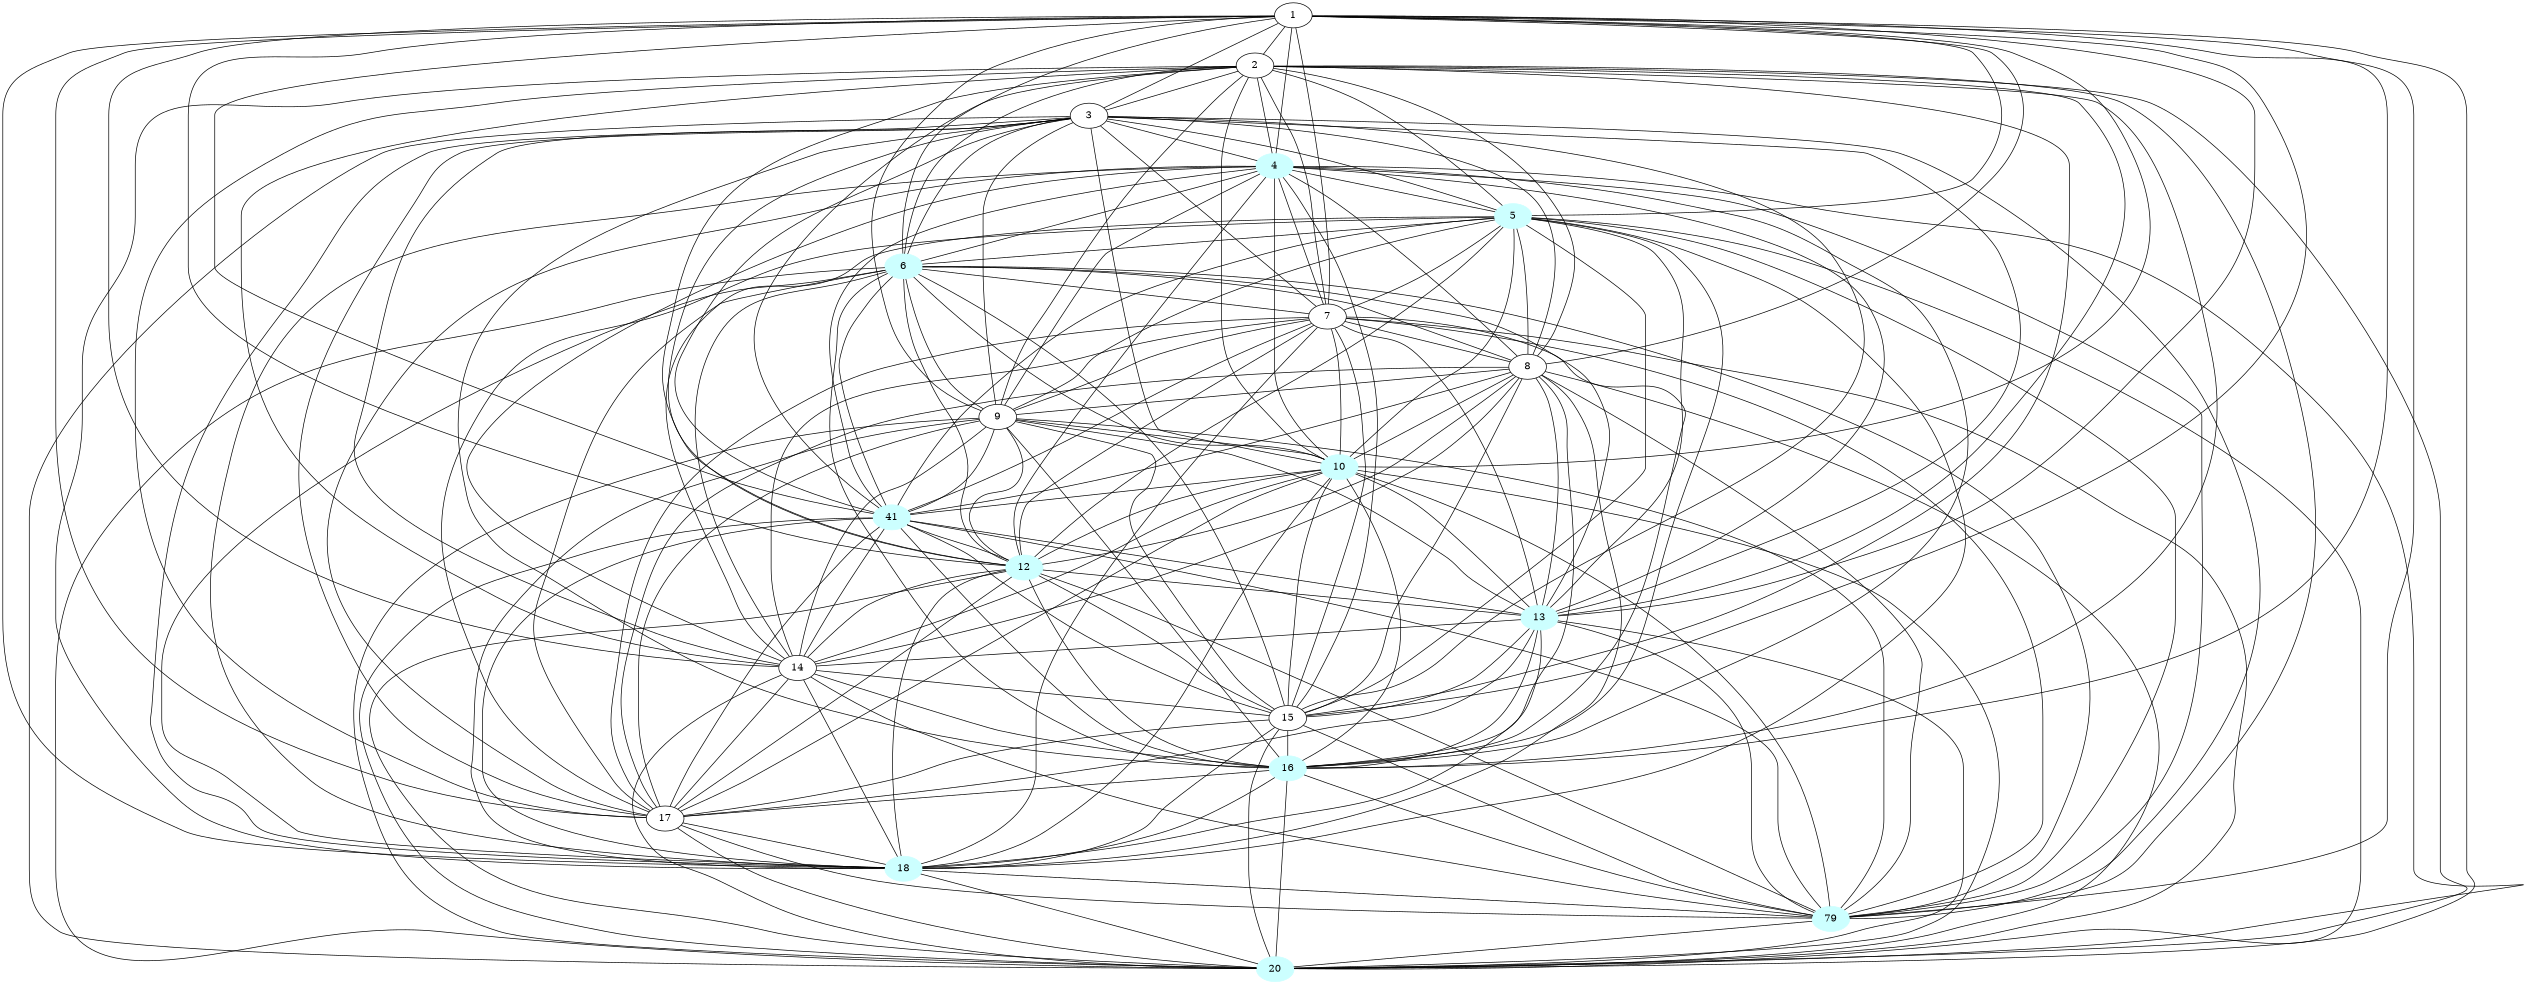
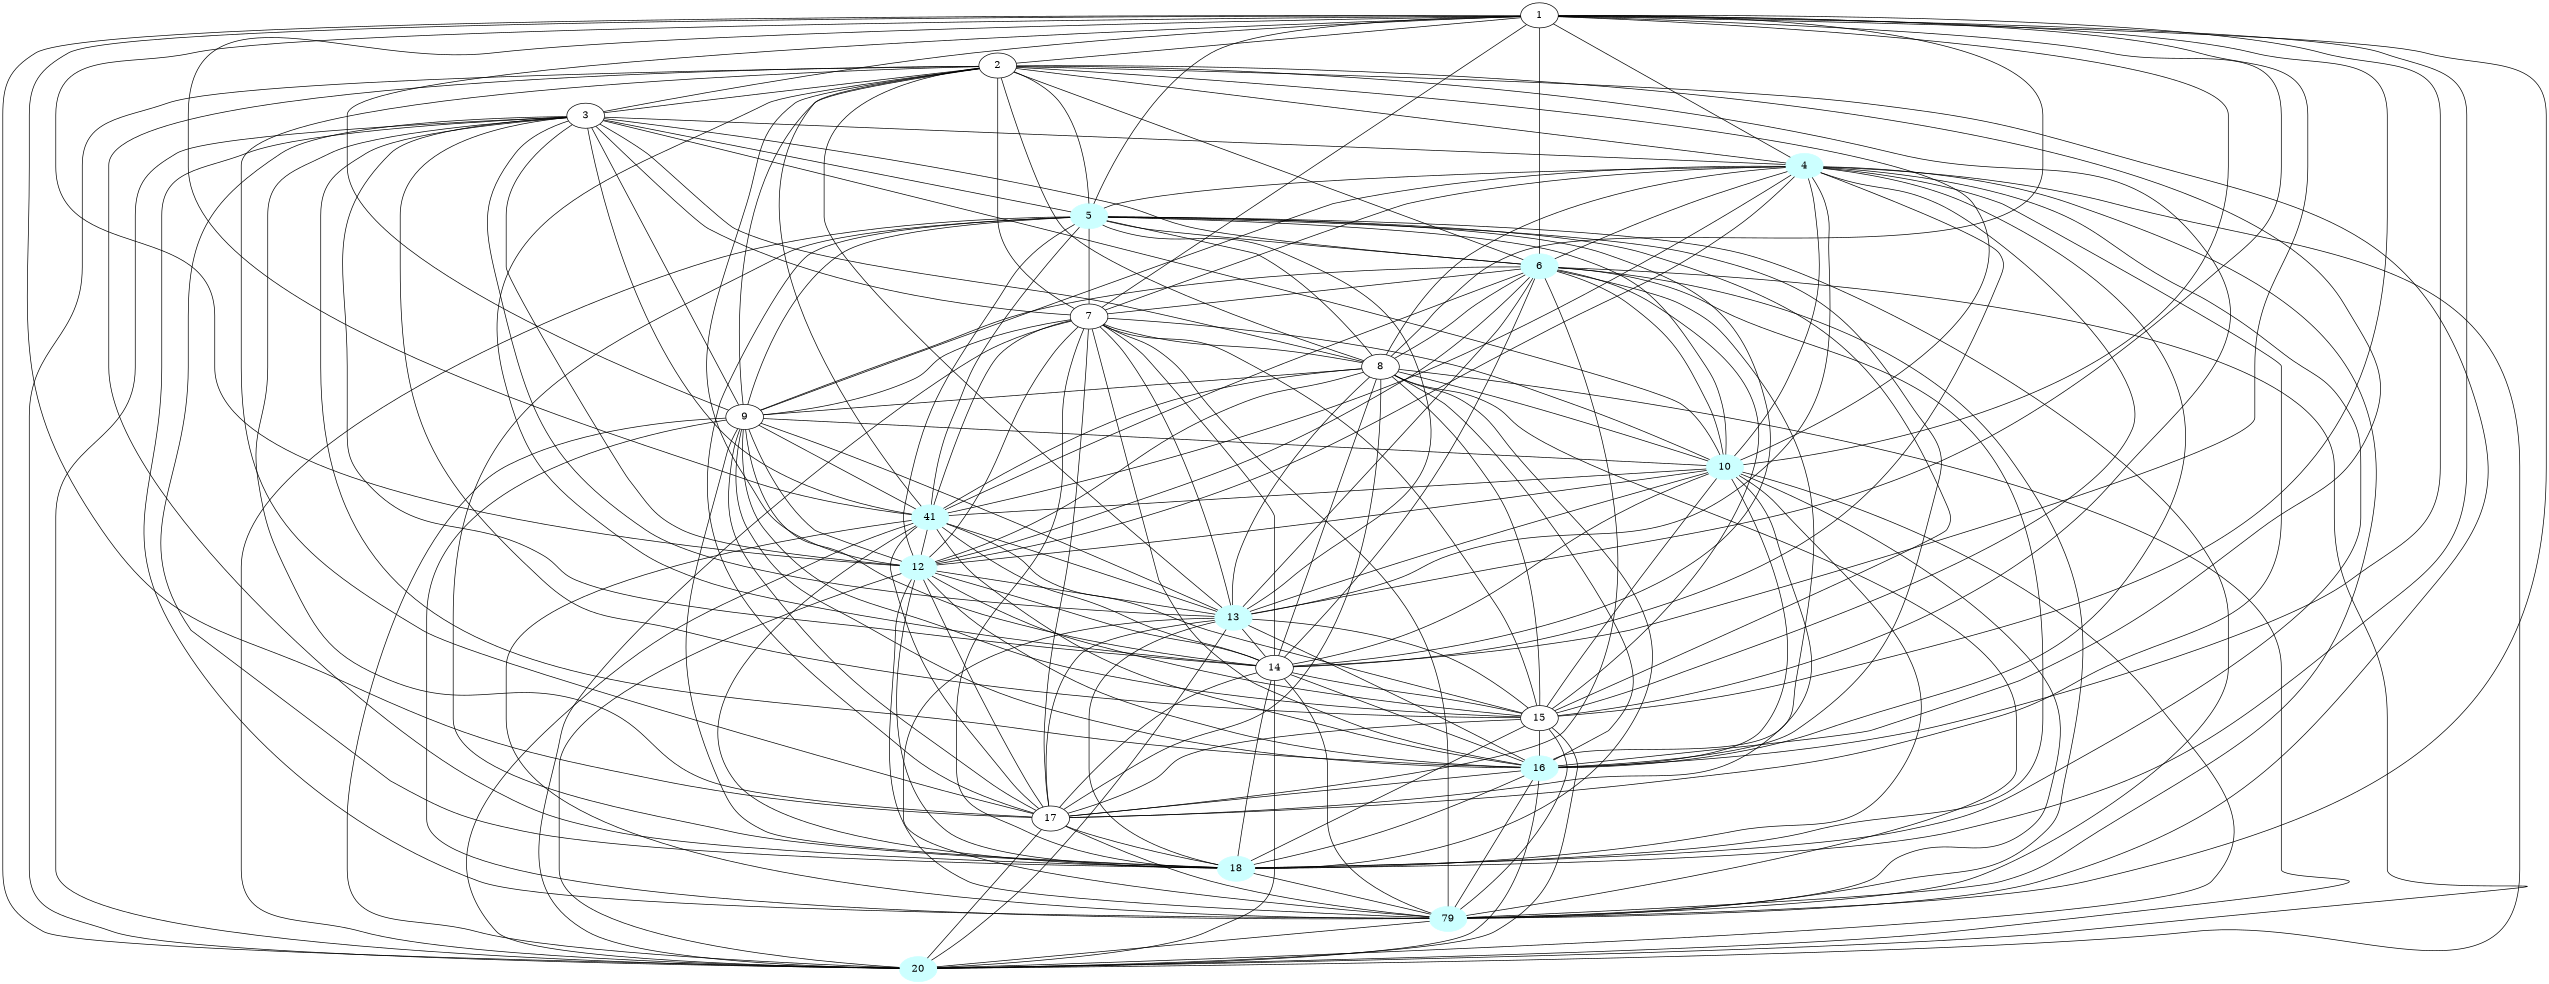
  graph {
    node [color="#CCFFFF" style=filled]
    4
    5
    6
    10
    n5 [label=41]
    12
    13
    16
    18
    n10 [label=79]
    20
    7 [color="" style=""]
    8 [color="" style=""]
    9 [color="" style=""]
    14 [color="" style=""]
    15 [color="" style=""]
    17 [color="" style=""]
    1 [color="" style=""]
    2 [color="" style=""]
    3 [color="" style=""]
    4 -- 5
    4 -- 6
    4 -- 10
    4 -- n5
    4 -- 12
    4 -- 13
    4 -- 16
    4 -- 18
    4 -- n10
    4 -- 20
    4 -- 7
    4 -- 8
    4 -- 9
    4 -- 14
    4 -- 15
    4 -- 17
    5 -- 6
    5 -- 10
    5 -- n5
    5 -- 12
    5 -- 13
    5 -- 16
    5 -- 18
    5 -- n10
    5 -- 20
    5 -- 7
    5 -- 8
    5 -- 9
    5 -- 14
    5 -- 15
    5 -- 17
    6 -- 10
    6 -- n5
    6 -- 12
    6 -- 13
    6 -- 16
    6 -- 18
    6 -- n10
    6 -- 20
    6 -- 7
    6 -- 8
    6 -- 9
    6 -- 14
    6 -- 15
    6 -- 17
    10 -- n5
    10 -- 12
    10 -- 13
    10 -- 16
    10 -- 18
    10 -- n10
    10 -- 20
    10 -- 14
    10 -- 15
    10 -- 17
    n5 -- 12
    n5 -- 13
    n5 -- 16
    n5 -- 18
    n5 -- n10
    n5 -- 20
    n5 -- 14
    n5 -- 15
    n5 -- 17
    12 -- 13
    12 -- 16
    12 -- 18
    12 -- n10
    12 -- 20
    12 -- 14
    12 -- 15
    12 -- 17
    13 -- 16
    13 -- 18
    13 -- n10
    13 -- 20
    13 -- 14
    13 -- 15
    13 -- 17
    16 -- 18
    16 -- n10
    16 -- 20
    16 -- 17
    18 -- n10
-   18 -- 20
    n10 -- 20
    7 -- 10
    7 -- n5
    7 -- 12
    7 -- 13
    7 -- 16
    7 -- 18
    7 -- n10
    7 -- 20
    7 -- 8
    7 -- 9
    7 -- 14
    7 -- 15
    7 -- 17
    8 -- 10
    8 -- n5
    8 -- 12
    8 -- 13
    8 -- 16
    8 -- 18
    8 -- n10
    8 -- 20
    8 -- 9
    8 -- 14
    8 -- 15
    8 -- 17
    9 -- 10
    9 -- n5
    9 -- 12
    9 -- 13
    9 -- 16
    9 -- 18
    9 -- n10
    9 -- 20
    9 -- 14
    9 -- 15
    9 -- 17
    14 -- 16
    14 -- 18
    14 -- n10
    14 -- 20
    14 -- 15
    14 -- 17
    15 -- 16
    15 -- 18
    15 -- n10
    15 -- 20
    15 -- 17
    17 -- 18
    17 -- n10
    17 -- 20
    1 -- 4
    1 -- 5
    1 -- 6
    1 -- 10
    1 -- n5
    1 -- 12
    1 -- 13
    1 -- 16
    1 -- 18
    1 -- n10
    1 -- 20
    1 -- 7
    1 -- 8
    1 -- 9
    1 -- 14
    1 -- 15
    1 -- 17
    1 -- 2
    1 -- 3
    2 -- 4
    2 -- 5
    2 -- 6
    2 -- 10
    2 -- n5
    2 -- 12
    2 -- 13
    2 -- 16
    2 -- 18
    2 -- n10
    2 -- 20
    2 -- 7
    2 -- 8
    2 -- 9
    2 -- 14
    2 -- 15
    2 -- 17
    2 -- 3
    3 -- 4
    3 -- 5
    3 -- 6
    3 -- 10
    3 -- n5
    3 -- 12
    3 -- 13
    3 -- 16
    3 -- 18
    3 -- n10
    3 -- 20
    3 -- 7
    3 -- 8
    3 -- 9
    3 -- 14
    3 -- 15
    3 -- 17
  }
